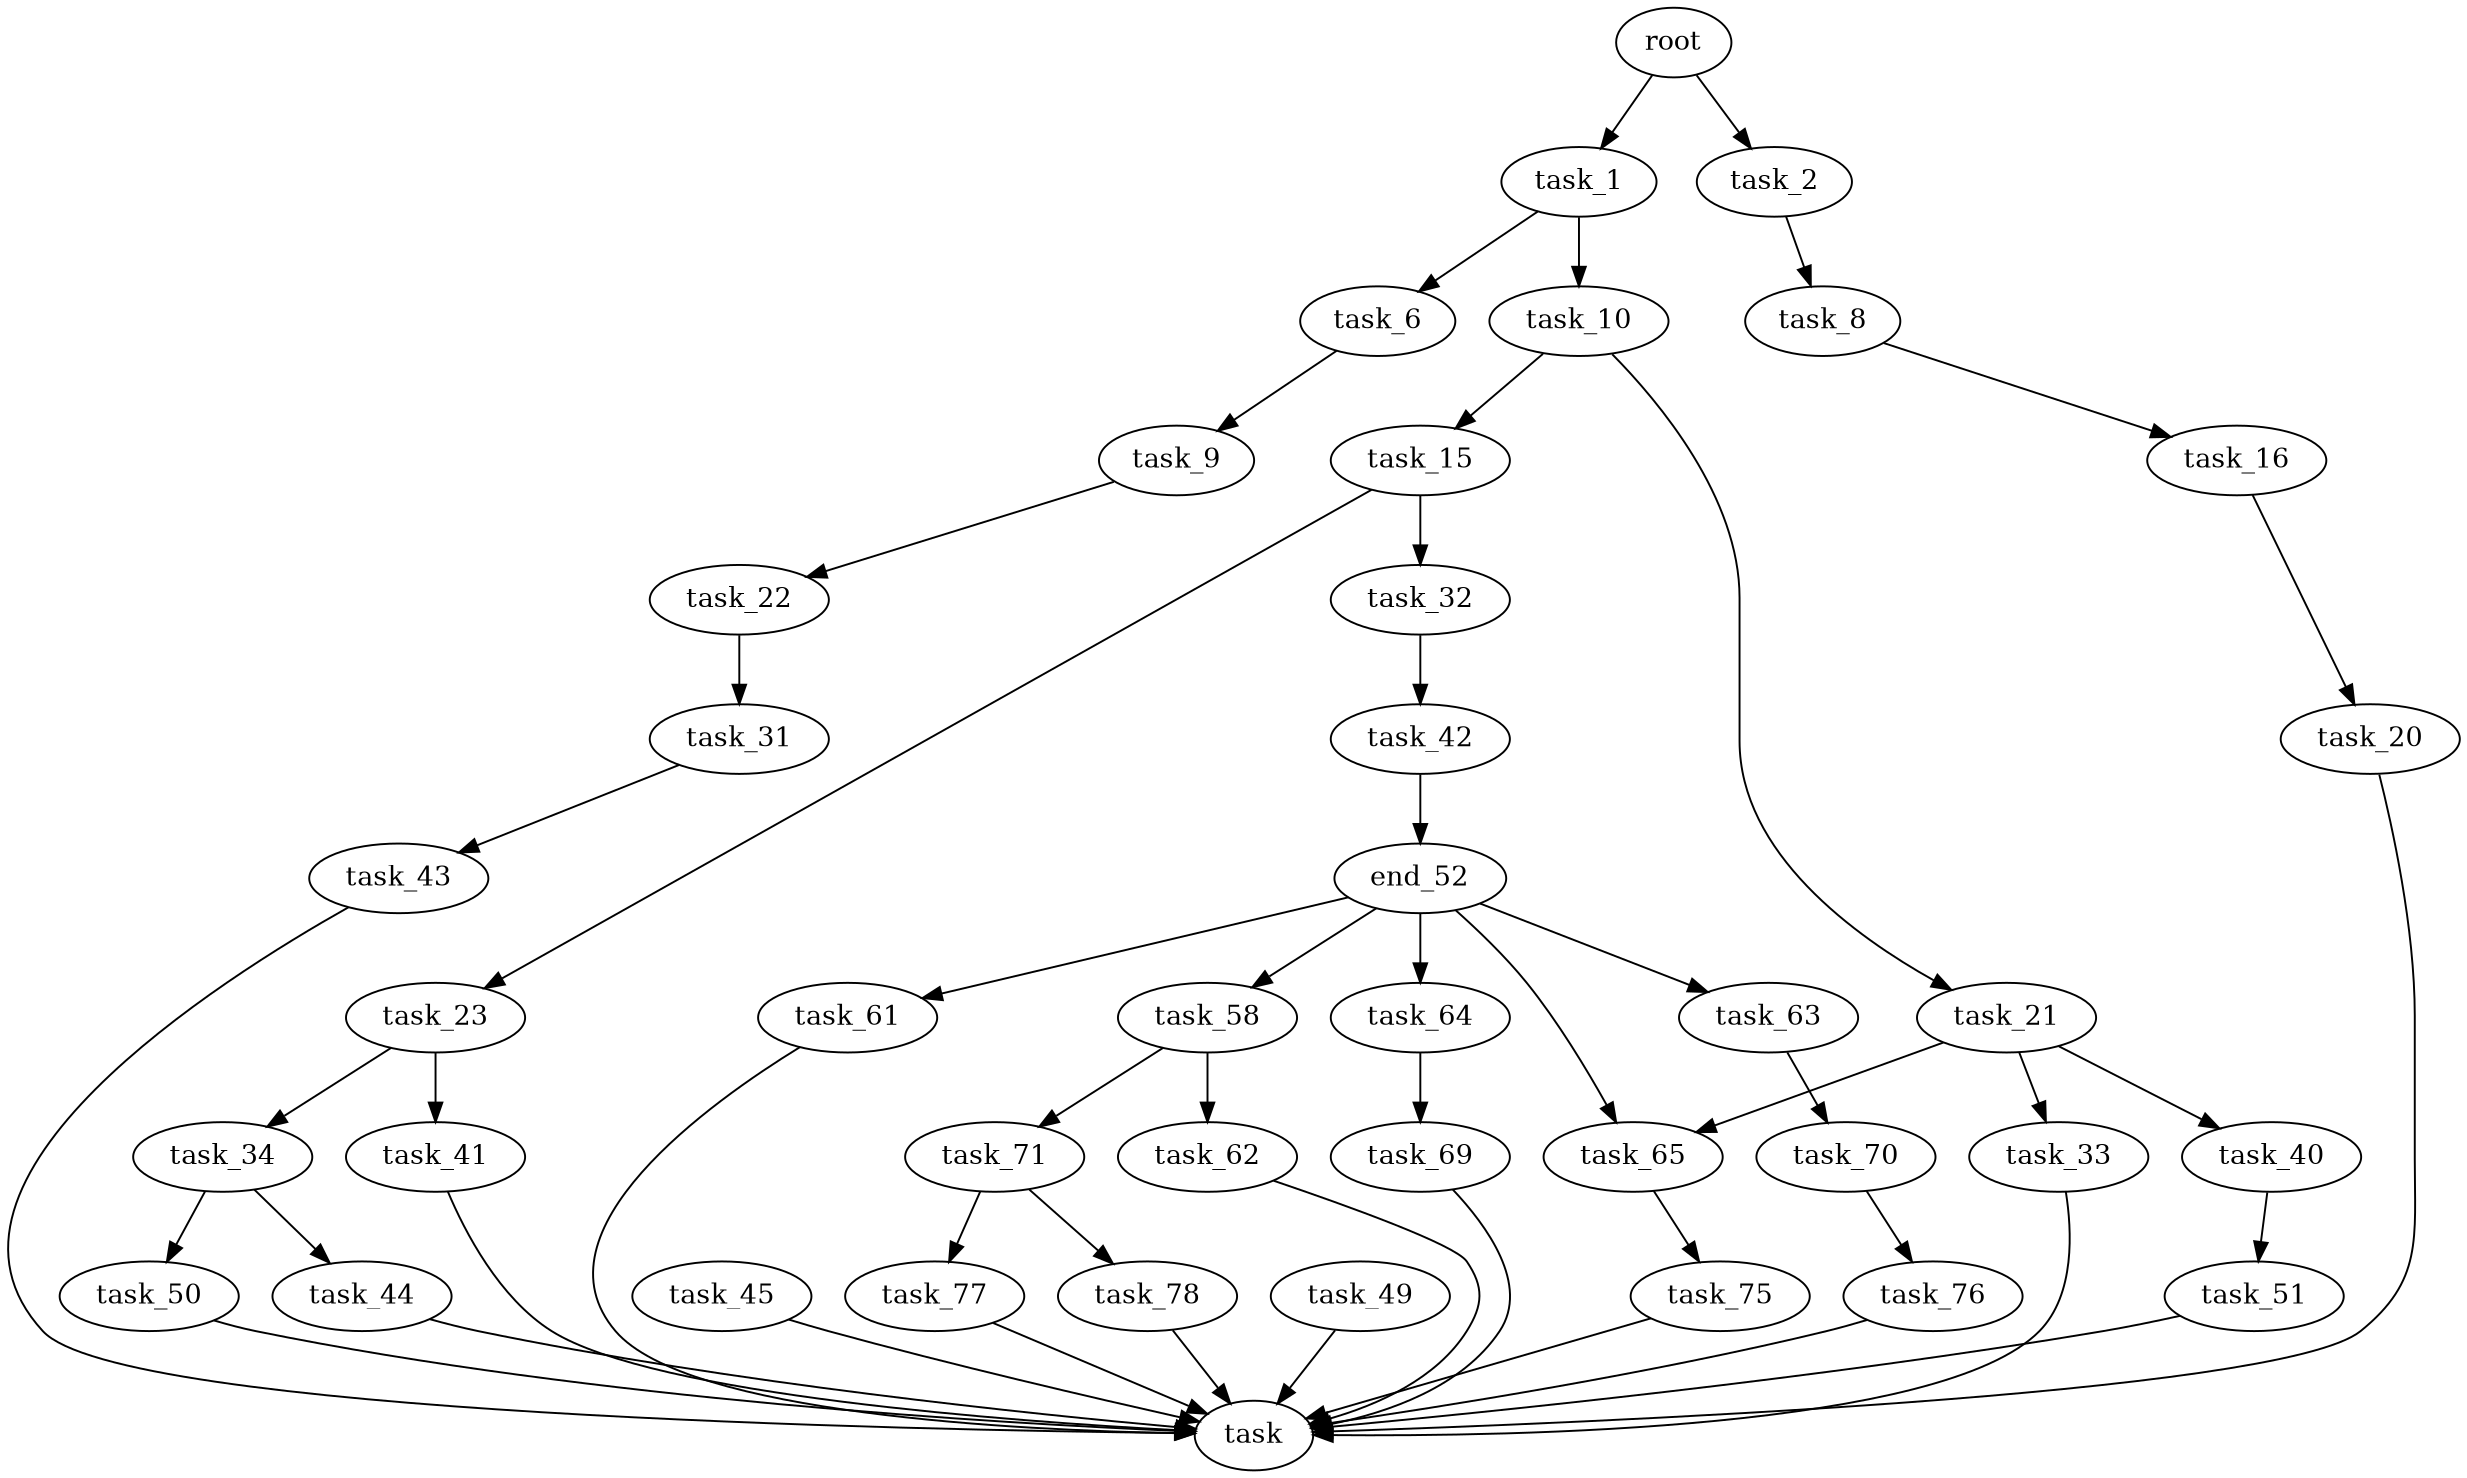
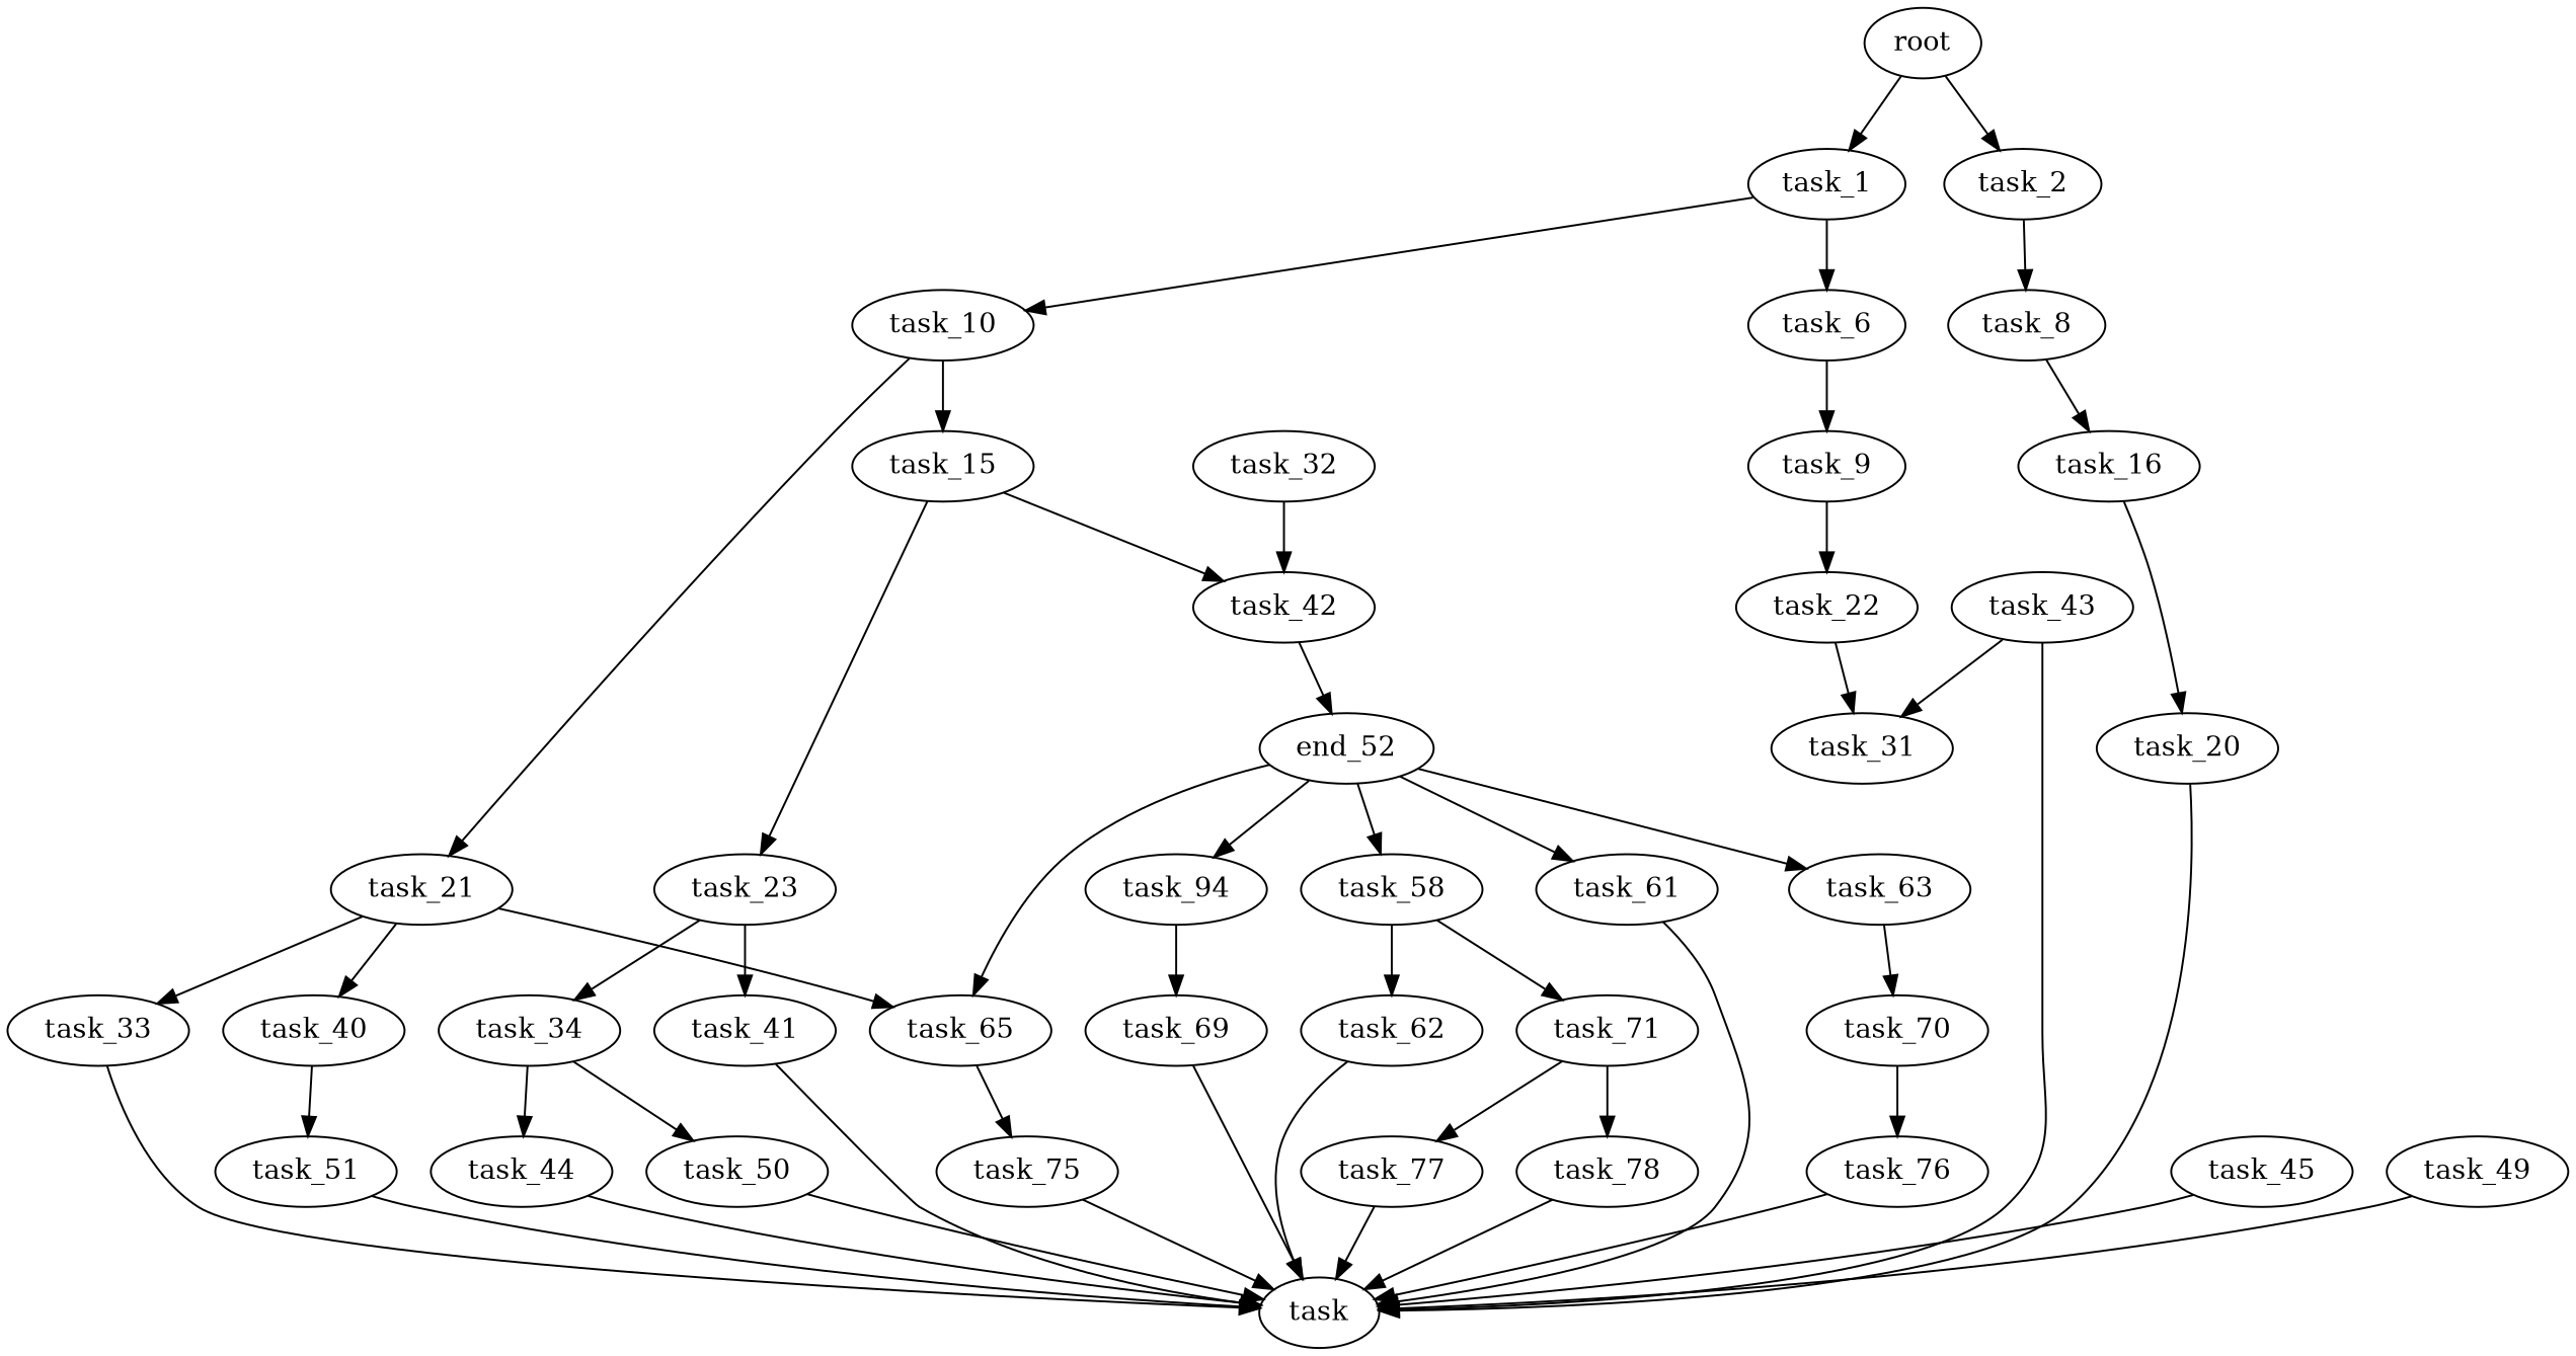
  digraph {
    root
    task_1
    task_2
    task_6
    task_10
    task_8
    task_9
    task_15
    task_21
    task_16
    task_22
    task_23
    task_32
    task_33
    task_40
    task_65
    task_20
    task_31
    n19 [label=task]
    task_43
    task_34
    task_41
    task_42
    task_51
    task_45
    task_44
    task_50
    n28 [label=end_52]
    task_49
    task_58
    task_61
    task_63
-   task_64
+   task_64 [label=task_94]
    task_62
    task_71
    task_70
    task_69
    task_75
    task_77
    task_78
    task_76
    root -> task_1
    root -> task_2
    task_1 -> task_6
    task_1 -> task_10
    task_2 -> task_8
    task_6 -> task_9
    task_10 -> task_15
    task_10 -> task_21
    task_8 -> task_16
    task_9 -> task_22
    task_15 -> task_23
-   task_15 -> task_32
+   task_15 -> task_42
    task_21 -> task_33
    task_21 -> task_40
    task_21 -> task_65
    task_16 -> task_20
    task_22 -> task_31
    task_23 -> task_34
    task_23 -> task_41
    task_32 -> task_42
    task_33 -> n19
    task_40 -> task_51
    task_65 -> task_75
    task_20 -> n19
-   task_31 -> task_43
+   task_43 -> task_31
    task_43 -> n19
    task_34 -> task_44
    task_34 -> task_50
    task_41 -> n19
    task_42 -> n28
    task_51 -> n19
    task_45 -> n19
    task_44 -> n19
    task_50 -> n19
    n28 -> task_65
    n28 -> task_58
    n28 -> task_61
    n28 -> task_63
    n28 -> task_64
    task_49 -> n19
    task_58 -> task_62
    task_58 -> task_71
    task_61 -> n19
    task_63 -> task_70
    task_64 -> task_69
    task_62 -> n19
    task_71 -> task_77
    task_71 -> task_78
    task_70 -> task_76
    task_69 -> n19
    task_75 -> n19
    task_77 -> n19
    task_78 -> n19
    task_76 -> n19
  }
